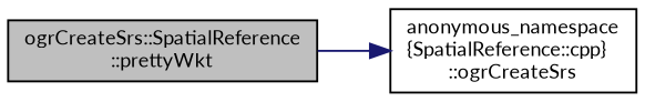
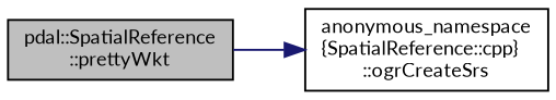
  digraph {
    rankdir=LR
    fontname=Lato
    node [color=black fontname=Lato fontsize=10 shape=record style=filled]
-   n1 [fillcolor=grey75 fontcolor=black height=0.2 label="ogrCreateSrs::SpatialReference\l::prettyWkt" width=0.4]
+   n1 [fillcolor=grey75 fontcolor=black height=0.2 label="pdal::SpatialReference\l::prettyWkt" width=0.4]
    n2 [fillcolor=white height=0.2 label="anonymous_namespace\l\{SpatialReference::cpp\}\l::ogrCreateSrs" width=0.4]
    n1 -> n2 [color=midnightblue fontname=Lato fontsize=10 labelfontname=Helvetica labelfontsize=10 style=solid]
  }
